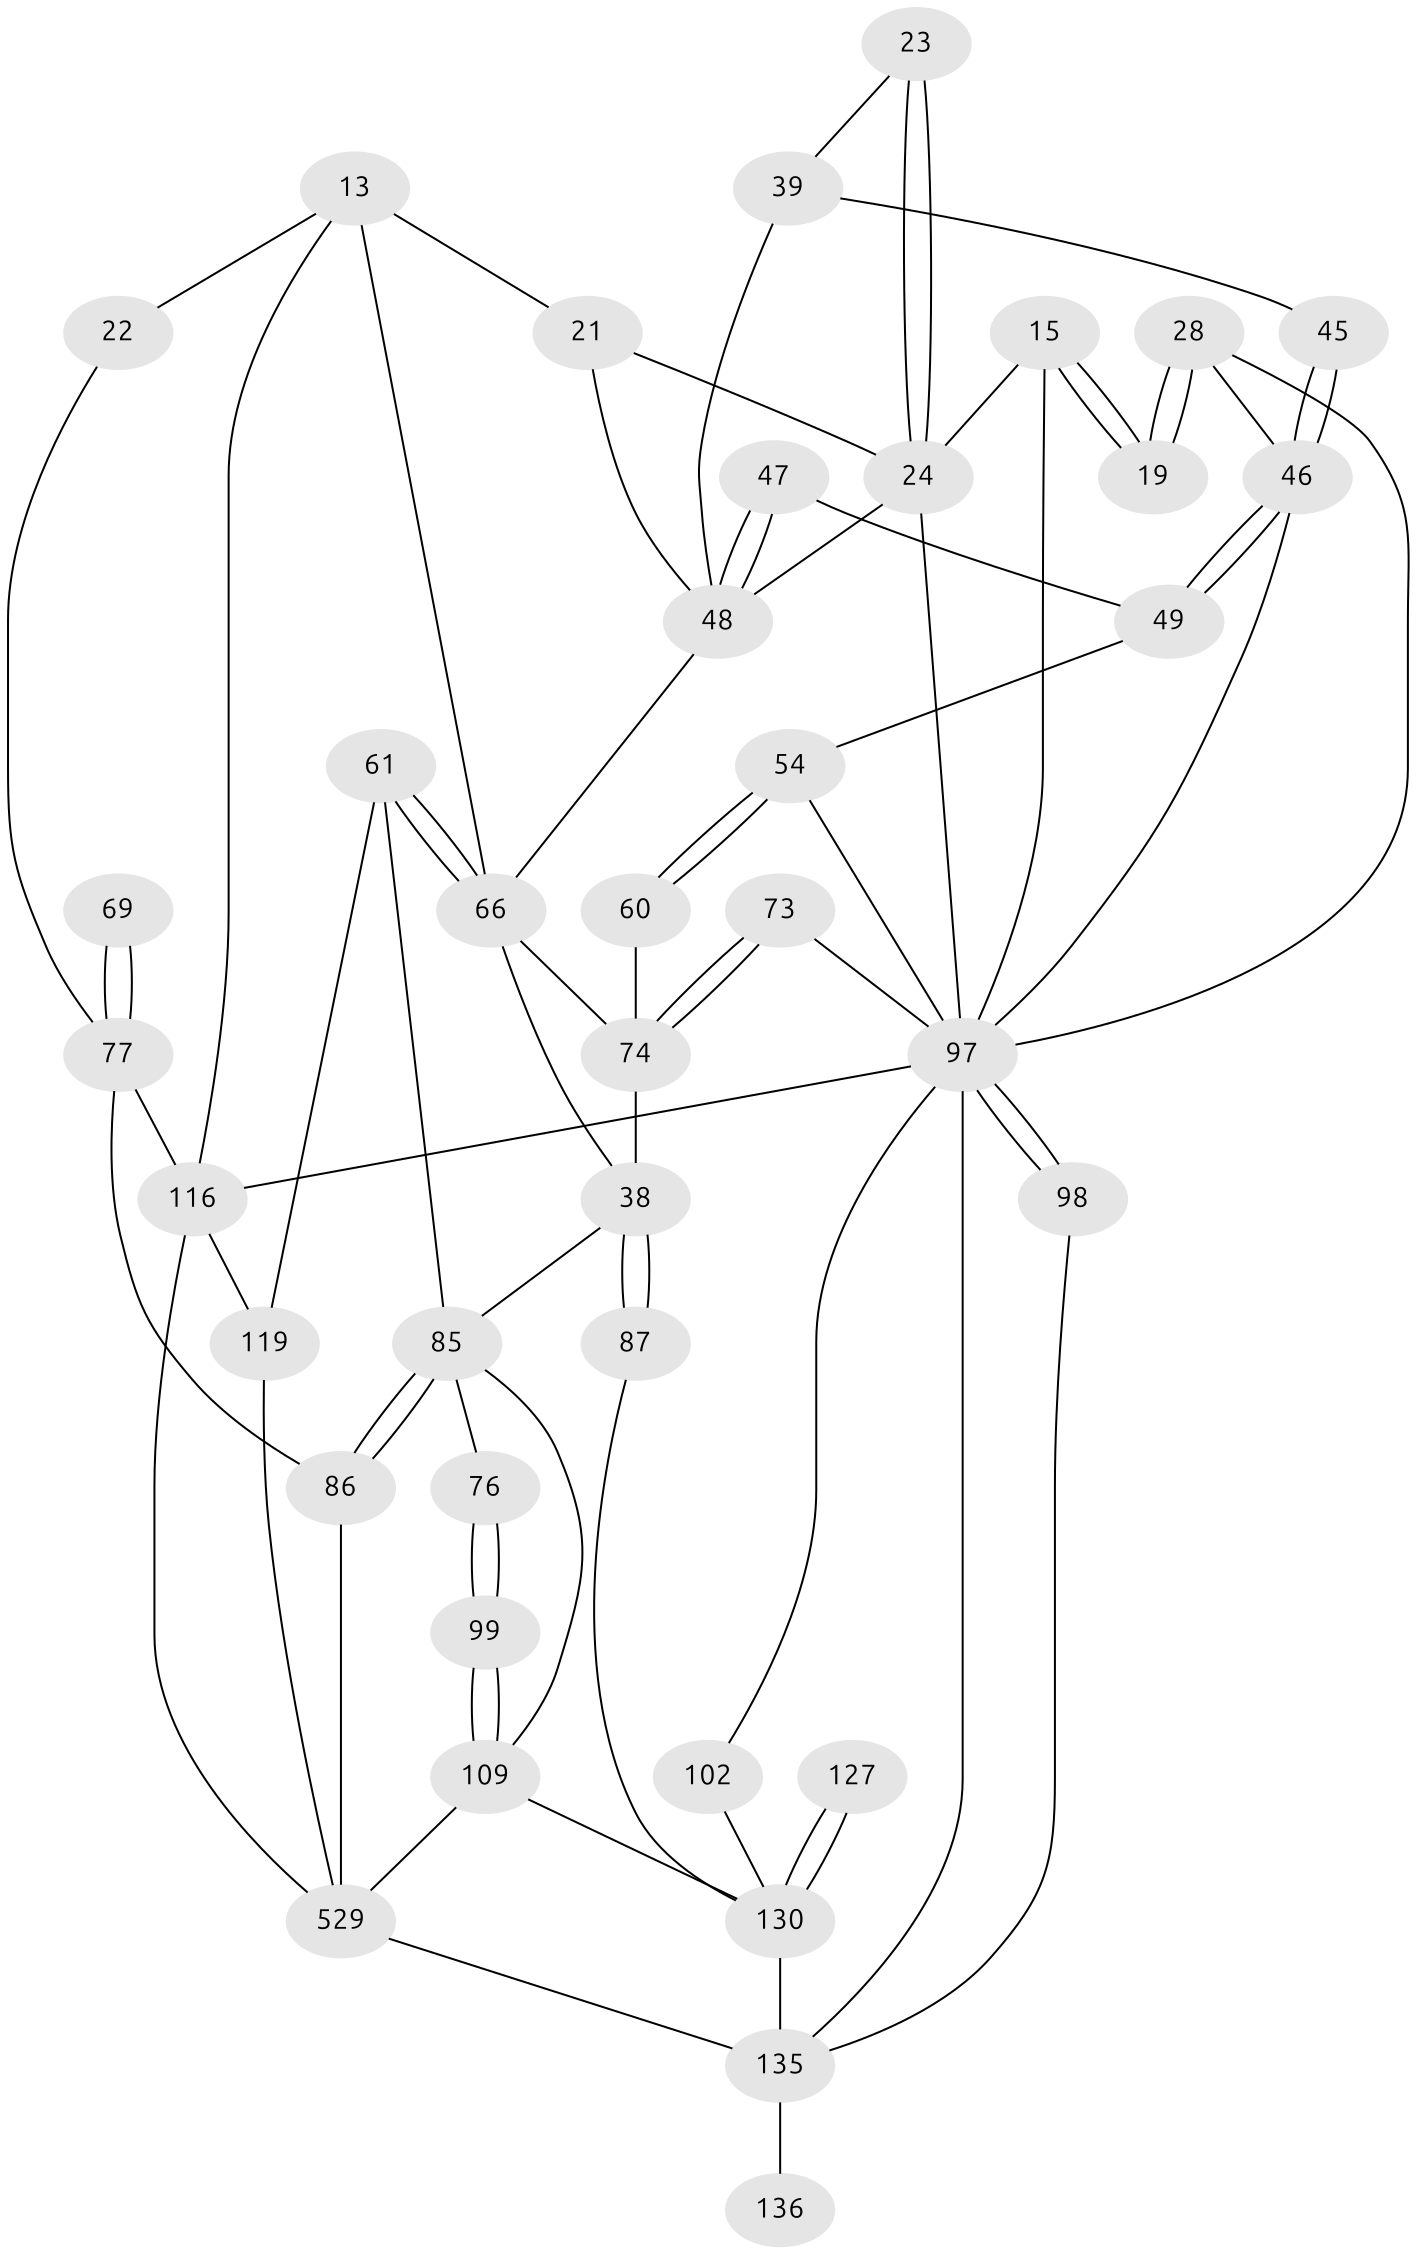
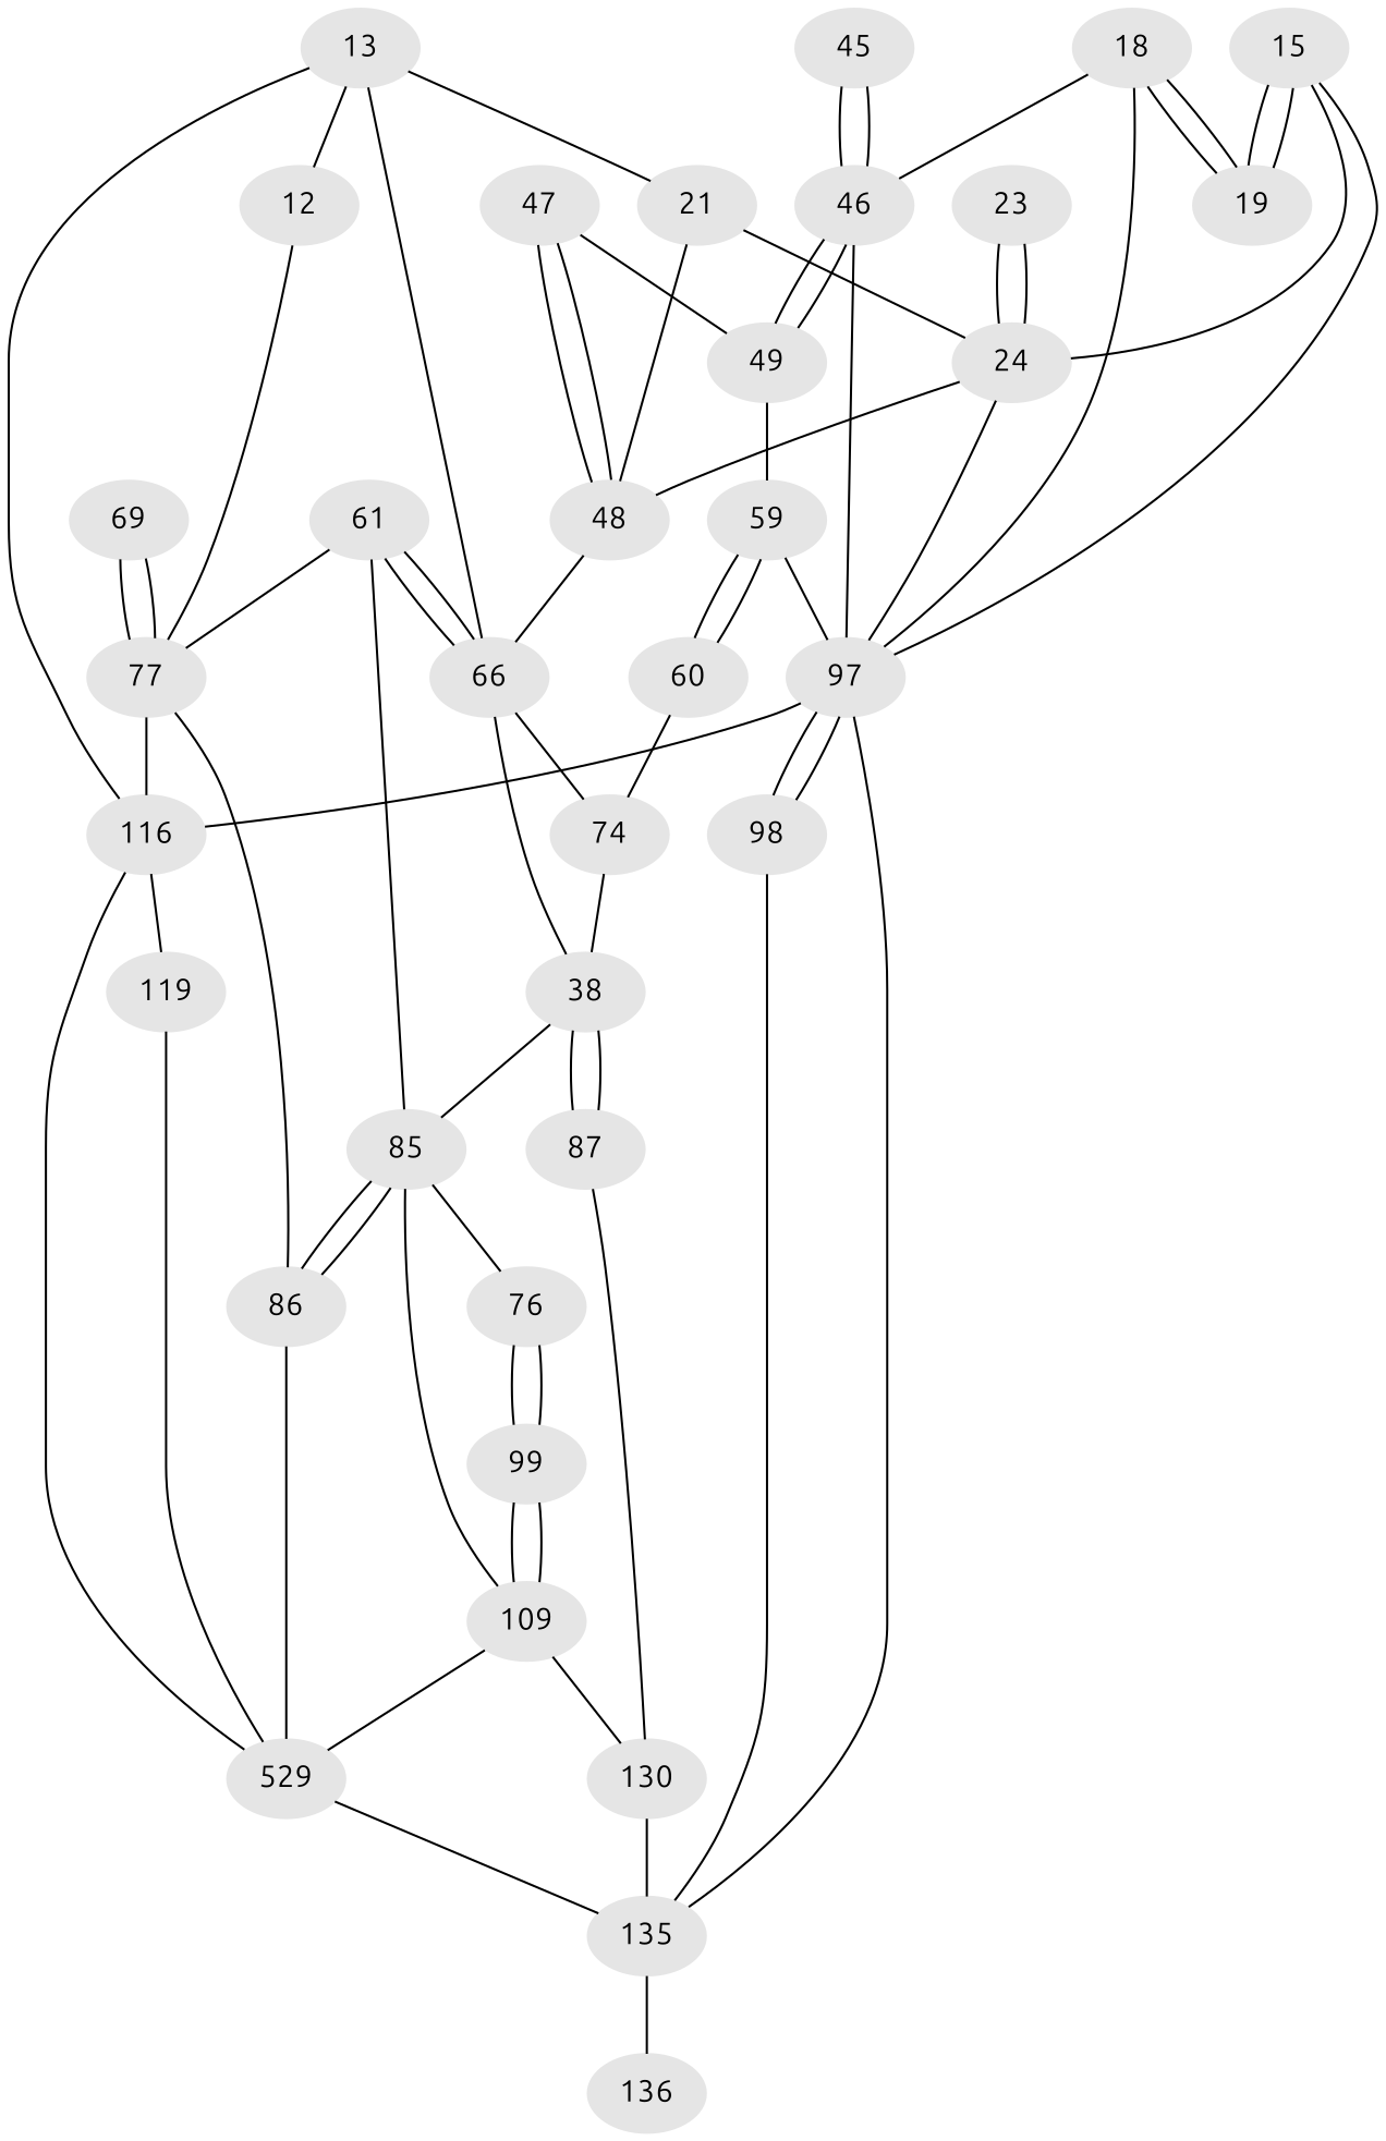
  graph {
    fontname=Ubuntu
    node [color=gray90 fontname=Ubuntu style=filled]
    edge [fontname=Ubuntu]
    13 [super="+7+12"]
    21 [super="+11+10"]
-   22
+   22 [label=12]
    66 [super="+52"]
    116 [super="+105+106+107+108"]
    24 [super="+20+9+16"]
    48 [super="+27+40"]
    77 [super="+35+67+68"]
    74 [super="+58+57+70"]
    n10 [label=38 super="+76"]
    n11 [label=529 super="+128+118+82+123+115"]
    119
    15 [super="+14"]
    19
    97 [super="+17+41+88"]
    98
-   102 [super="+89"]
    135 [super="+114+132+134+104"]
-   18 [label=28]
+   18
    46 [super="+44"]
    49
    86 [super="+81"]
    23
-   39 [super="+32"]
    45 [super="+31"]
-   59 [super="+53+54" label=54]
+   59 [super="+53+54"]
    47
    60 [super="+56"]
    61 [super="+55+36"]
    85 [super="+80"]
    n31 [label=76]
    109 [super="+94+95"]
    87
    69
-   73
    130 [super="+125+126+122"]
    99
    136
-   127
    13 -- 21 [weight=2]
    13 -- 22 [weight=2]
    13 -- 66
    13 -- 116
    21 -- 24 [weight=2]
    21 -- 48
    22 -- 77
    66 -- 74
    66 -- n10
    116 -- n11 [weight=2]
    116 -- 119 [weight=2]
    24 -- 48
    24 -- 97
    48 -- 66 [weight=2]
    77 -- 116 [weight=3]
    77 -- 86
    74 -- n10
    n10 -- 85
    n10 -- 87 [weight=2]
    n10 -- 87
    n11 -- 135 [weight=2]
    119 -- n11
    15 -- 24
    15 -- 19 [weight=2]
    15 -- 19
    15 -- 97
    97 -- 116 [weight=2]
    97 -- 98 [weight=2]
    97 -- 98
-   97 -- 102
    97 -- 135 [weight=2]
    98 -- 135
-   102 -- 130 [weight=3]
    135 -- 136 [weight=3]
    18 -- 19
    18 -- 19
    18 -- 97
    18 -- 46
    46 -- 97
    46 -- 49
    46 -- 49
    49 -- 59
    86 -- n11 [weight=2]
    23 -- 24 [weight=2]
    23 -- 24
-   23 -- 39
-   39 -- 48
-   39 -- 45 [weight=2]
    45 -- 46 [weight=2]
    45 -- 46
    59 -- 97 [weight=2]
    59 -- 60 [weight=2]
    59 -- 60
    47 -- 48 [weight=2]
    47 -- 48
    47 -- 49
    60 -- 74 [weight=2]
    61 -- 66 [weight=3]
    61 -- 66
-   61 -- 119
+   61 -- 77
    61 -- 85
    85 -- 86 [weight=2]
    85 -- 86
    85 -- n31 [weight=2]
    85 -- 109
    n31 -- 99
    n31 -- 99
    109 -- n11
    109 -- 130
    87 -- 130
    69 -- 77 [weight=3]
    69 -- 77
-   73 -- 74 [weight=2]
-   73 -- 74
-   73 -- 97
    130 -- 135 [weight=6]
    99 -- 109 [weight=2]
    99 -- 109
-   127 -- 130 [weight=3]
-   127 -- 130
  }
